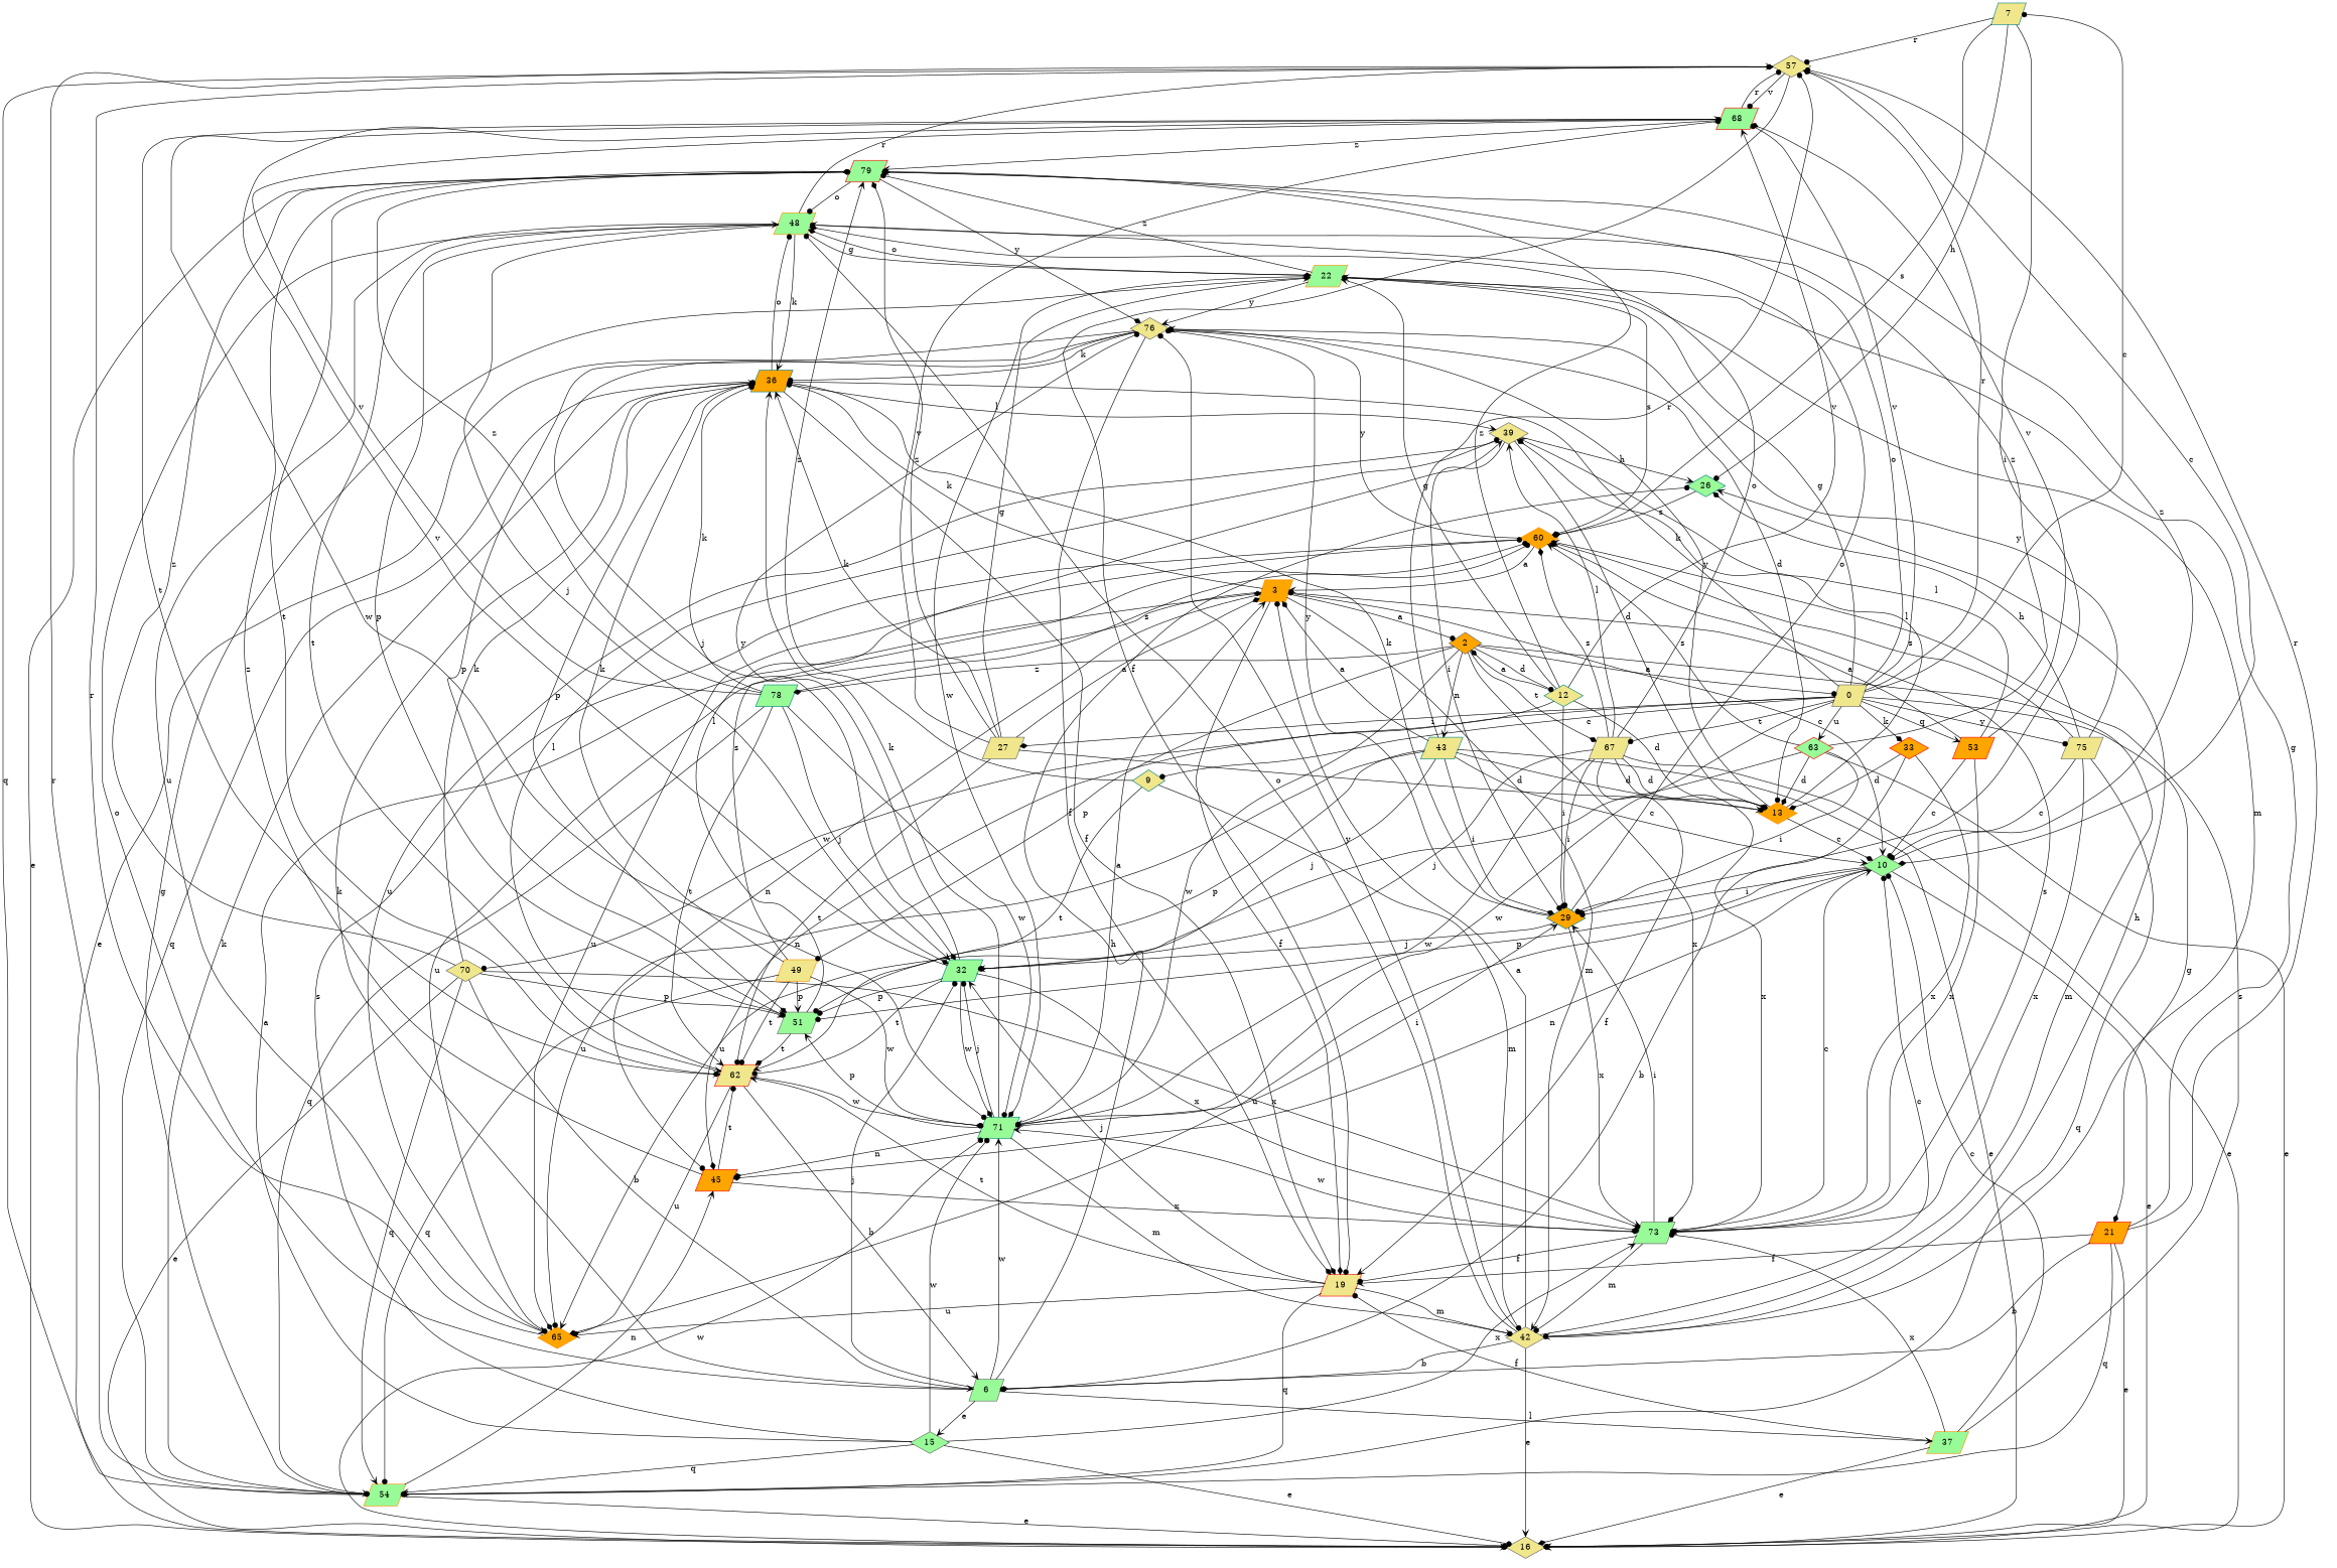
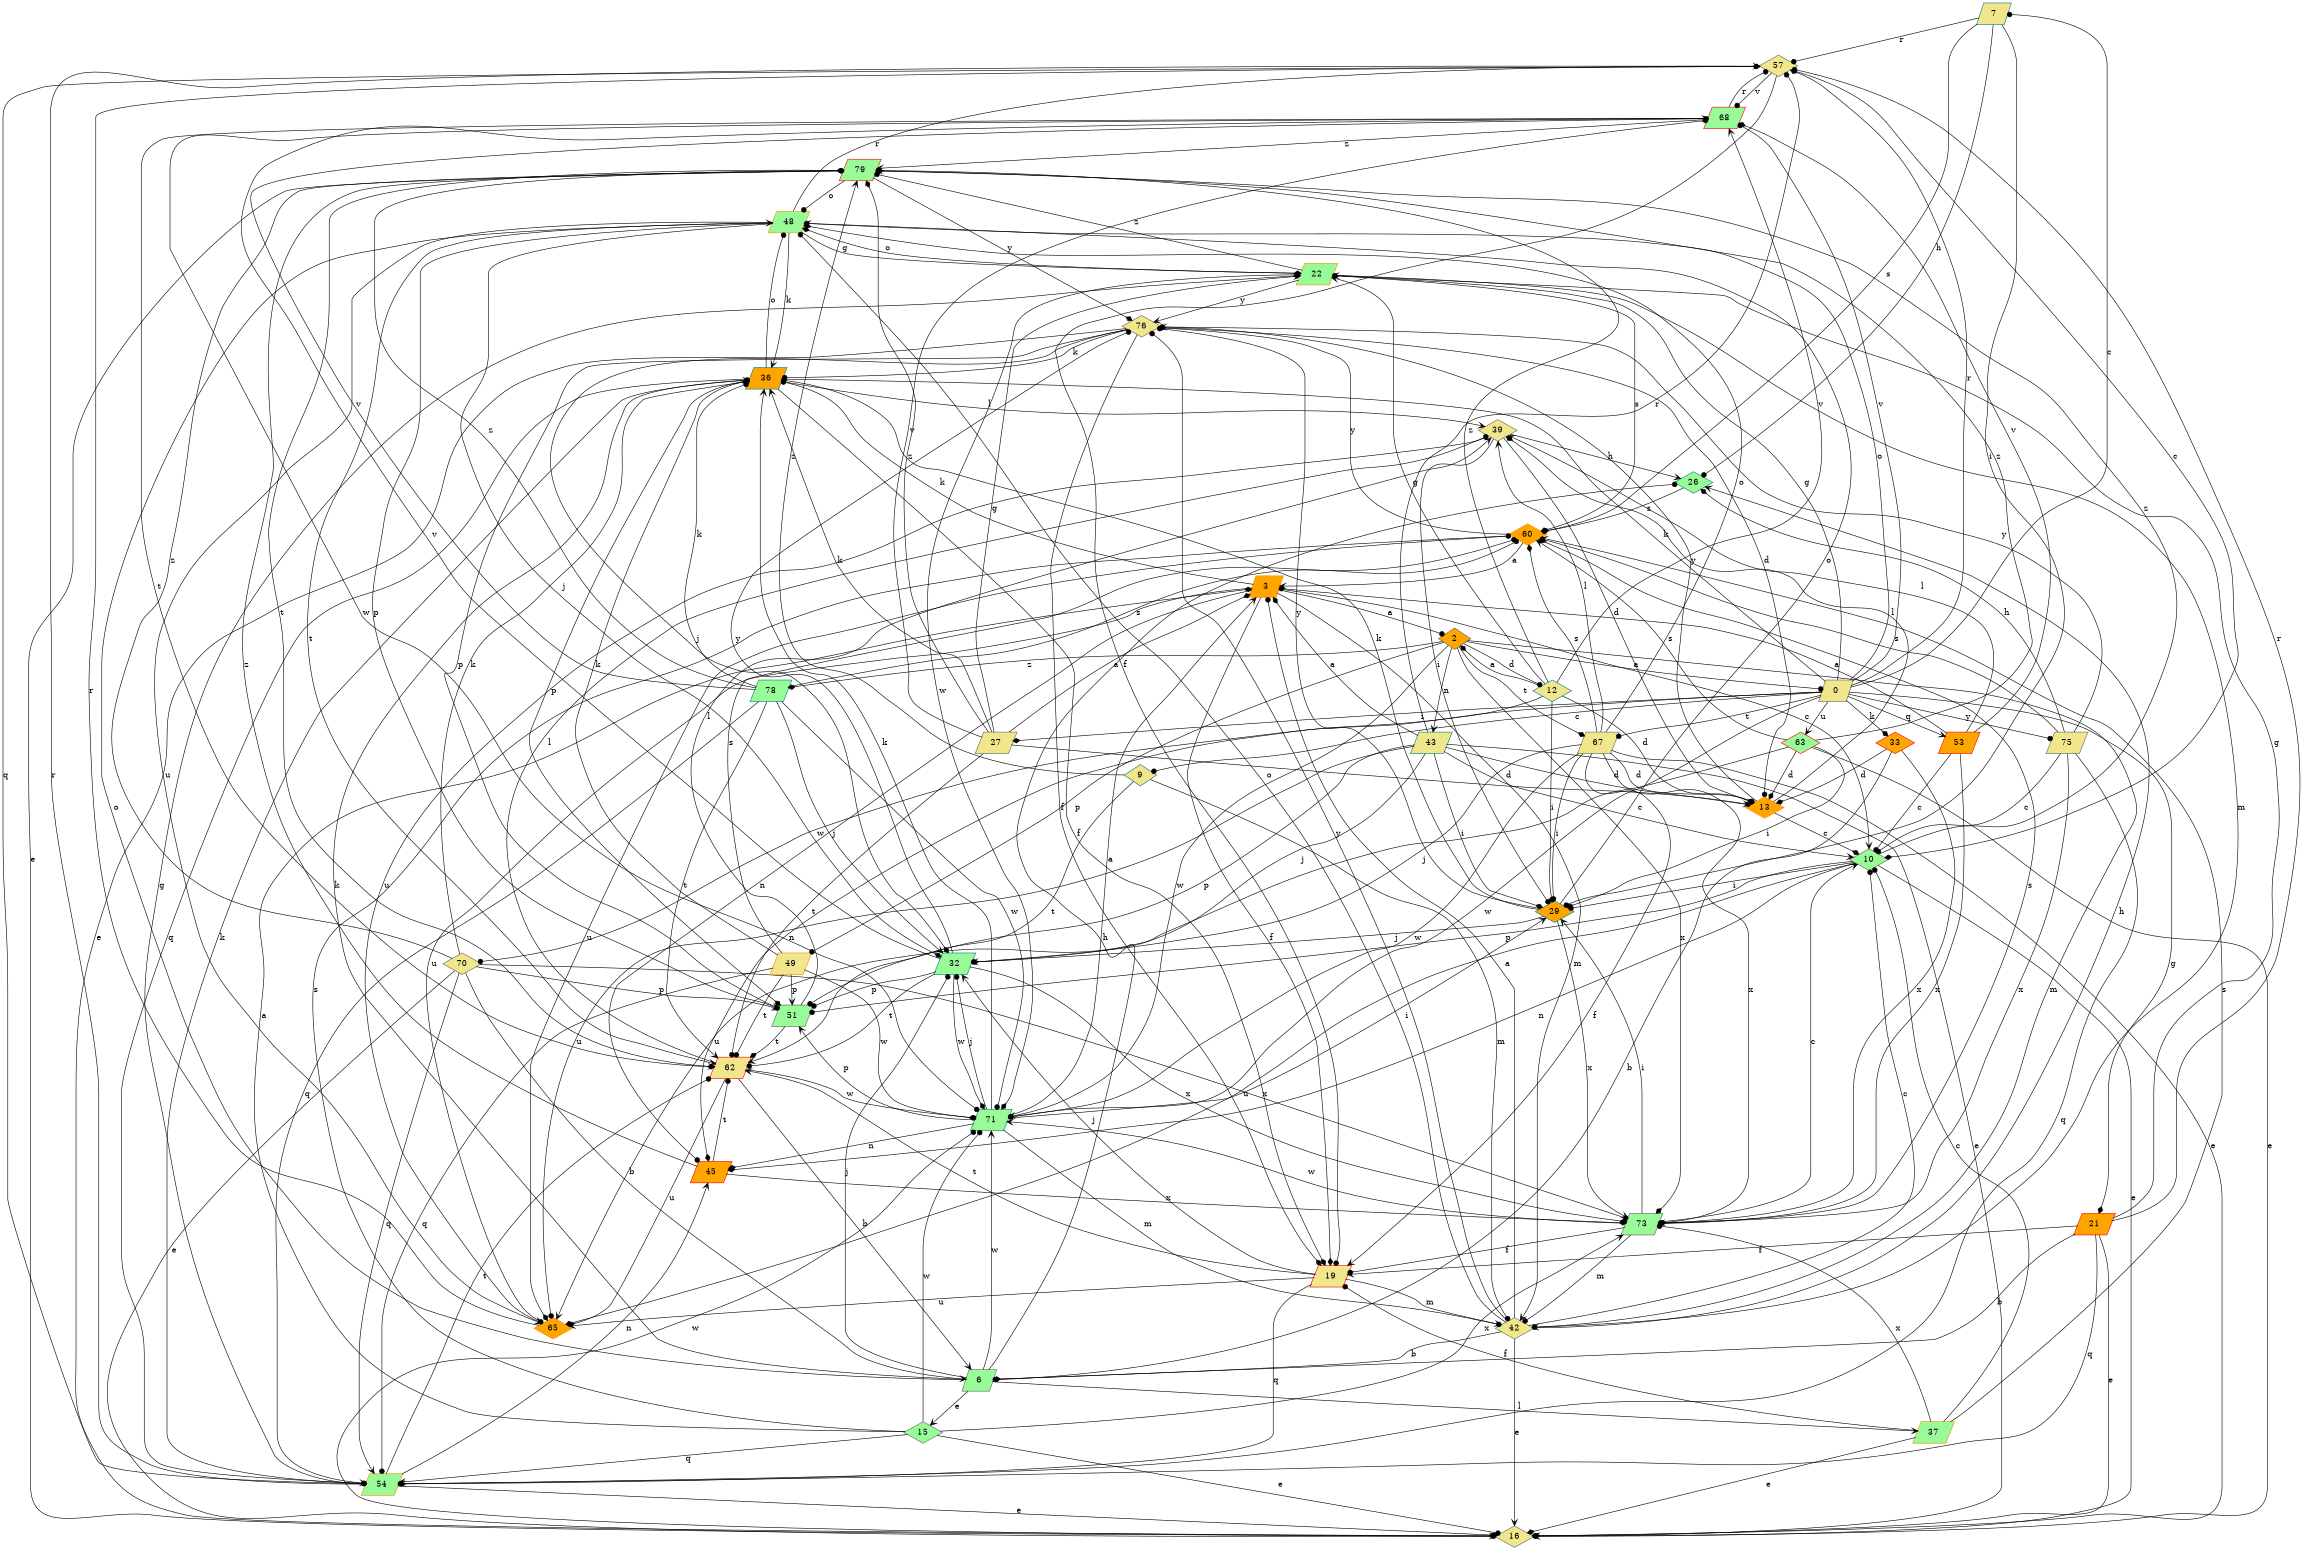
  strict digraph {
    node [color=gray40 fillcolor=khaki shape=parallelogram style=filled]
    edge [arrowhead=dot]
    7 [color=teal]
    0
    9 [color=teal shape=diamond]
    21 [color=red fillcolor=orange]
    22 [color=darkorange fillcolor=palegreen]
    27
    33 [color=red fillcolor=orange shape=diamond]
    36 [color=teal fillcolor=orange]
    48 [color=darkorange fillcolor=palegreen]
    53 [color=red fillcolor=orange]
    57 [shape=diamond]
    n12 [label=67]
    63 [color=red fillcolor=palegreen shape=diamond]
    68 [color=red fillcolor=palegreen]
    70 [shape=diamond]
    71 [color=teal fillcolor=palegreen]
    75
    26 [color=teal fillcolor=palegreen shape=diamond]
    29 [color=teal fillcolor=orange shape=diamond]
    60 [color=darkorange fillcolor=orange shape=diamond]
    42 [shape=diamond]
    62 [color=red]
    79 [color=red fillcolor=palegreen]
    19 [color=red]
    6 [fillcolor=palegreen]
    16 [shape=diamond]
    54 [color=darkorange fillcolor=palegreen]
    76 [shape=diamond]
    3 [color=darkorange fillcolor=orange]
    13 [color=darkorange fillcolor=orange shape=diamond]
    73 [fillcolor=palegreen]
    51 [fillcolor=palegreen]
    39 [shape=diamond]
    65 [color=darkorange fillcolor=orange shape=diamond]
    32 [color=teal fillcolor=palegreen]
    10 [fillcolor=palegreen shape=diamond]
    45 [color=red fillcolor=orange]
    2 [fillcolor=orange shape=diamond]
    12 [color=teal shape=diamond]
    43 [color=teal]
    49 [color=darkorange]
    78 [color=teal fillcolor=palegreen]
    15 [fillcolor=palegreen shape=diamond]
    37 [color=darkorange fillcolor=palegreen]
    7 -> 57 [label=r]
    7 -> 26 [label=h]
    7 -> 29 [label=i]
    7 -> 60 [label=s]
    0 -> 7 [label=c]
    0 -> 9 [label=c]
    0 -> 21 [arrowhead=diamond label=g]
    0 -> 22 [label=g]
    0 -> 27 [arrowhead=diamond label=i]
    0 -> 33 [arrowhead=diamond label=k]
    0 -> 36 [label=k]
    0 -> 48 [label=o]
    0 -> 53 [arrowhead=vee label=q]
    0 -> 57 [arrowhead=diamond label=r]
    0 -> n12 [label=t]
    0 -> 63 [arrowhead=vee label=u]
    0 -> 68 [label=v]
    0 -> 70 [label=w]
    0 -> 71 [label=w]
    0 -> 75 [label=y]
    9 -> 42 [label=m]
    9 -> 62 [arrowhead=vee label=t]
    9 -> 79 [arrowhead=vee label=z]
    21 -> 22 [arrowhead=vee label=g]
    21 -> 57 [label=r]
    21 -> 19 [arrowhead=vee label=f]
    21 -> 6 [arrowhead=diamond label=b]
    21 -> 16 [label=e]
    21 -> 54 [label=q]
    22 -> 48 [arrowhead=diamond label=o]
    22 -> 71 [arrowhead=diamond label=w]
    22 -> 60 [arrowhead=diamond label=s]
    22 -> 42 [arrowhead=vee label=m]
    22 -> 79 [label=z]
    22 -> 76 [arrowhead=vee label=y]
    27 -> 22 [arrowhead=vee label=g]
    27 -> 36 [arrowhead=vee label=k]
    27 -> 68 [label=v]
    27 -> 62 [label=t]
    27 -> 79 [arrowhead=diamond label=z]
    27 -> 3 [arrowhead=diamond label=a]
    27 -> 13 [label=d]
    33 -> 6 [label=b]
    33 -> 13 [arrowhead=diamond label=d]
    33 -> 73 [arrowhead=vee label=x]
    36 -> 48 [label=o]
    36 -> 19 [arrowhead=diamond label=f]
    36 -> 54 [label=q]
    36 -> 51 [arrowhead=diamond label=p]
    36 -> 39 [arrowhead=vee label=l]
    48 -> 22 [arrowhead=diamond label=g]
    48 -> 36 [arrowhead=vee label=k]
    48 -> 57 [arrowhead=vee label=r]
    48 -> 62 [arrowhead=vee label=t]
    48 -> 51 [arrowhead=vee label=p]
    48 -> 65 [arrowhead=vee label=u]
    48 -> 32 [arrowhead=diamond label=j]
    53 -> 68 [arrowhead=diamond label=v]
    53 -> 3 [label=a]
    53 -> 73 [arrowhead=diamond label=x]
    53 -> 39 [arrowhead=vee label=l]
    53 -> 10 [label=c]
    57 -> 68 [label=v]
    57 -> 19 [label=f]
    57 -> 54 [label=q]
    57 -> 10 [arrowhead=diamond label=c]
    n12 -> 48 [arrowhead=diamond label=o]
    n12 -> 71 [label=w]
    n12 -> 29 [label=i]
    n12 -> 60 [arrowhead=diamond label=s]
    n12 -> 19 [arrowhead=vee label=f]
    n12 -> 16 [arrowhead=diamond label=e]
    n12 -> 13 [arrowhead=diamond label=d]
    n12 -> 73 [arrowhead=diamond label=x]
    n12 -> 39 [arrowhead=vee label=l]
    n12 -> 32 [label=j]
    63 -> 29 [arrowhead=diamond label=i]
    63 -> 60 [arrowhead=vee label=s]
    63 -> 79 [arrowhead=vee label=z]
    63 -> 16 [arrowhead=vee label=e]
    63 -> 13 [arrowhead=diamond label=d]
    63 -> 65 [arrowhead=vee label=u]
    68 -> 57 [label=r]
    68 -> 71 [label=w]
    68 -> 62 [arrowhead=diamond label=t]
    68 -> 79 [arrowhead=vee label=z]
    70 -> 36 [label=k]
    70 -> 79 [label=z]
    70 -> 6 [arrowhead=vee label=b]
    70 -> 16 [label=e]
    70 -> 54 [arrowhead=vee label=q]
    70 -> 73 [label=x]
    70 -> 51 [arrowhead=vee label=p]
    71 -> 36 [arrowhead=vee label=k]
    71 -> 29 [arrowhead=vee label=i]
    71 -> 42 [label=m]
    71 -> 3 [arrowhead=vee label=a]
    71 -> 51 [arrowhead=vee label=p]
    71 -> 32 [label=j]
    71 -> 45 [arrowhead=diamond label=n]
    75 -> 26 [arrowhead=diamond label=h]
    75 -> 60 [label=s]
    75 -> 54 [arrowhead=vee label=q]
    75 -> 76 [label=y]
    75 -> 73 [label=x]
    75 -> 10 [label=c]
    26 -> 60 [arrowhead=diamond label=s]
    29 -> 36 [label=k]
    29 -> 48 [arrowhead=vee label=o]
    29 -> 76 [label=y]
    29 -> 73 [arrowhead=vee label=x]
    29 -> 32 [arrowhead=diamond label=j]
    60 -> 76 [arrowhead=diamond label=y]
    60 -> 3 [arrowhead=vee label=a]
    60 -> 65 [arrowhead=diamond label=u]
    42 -> 48 [label=o]
    42 -> 26 [arrowhead=vee label=h]
    42 -> 6 [arrowhead=diamond label=b]
    42 -> 16 [arrowhead=vee label=e]
    42 -> 76 [label=y]
    42 -> 3 [label=a]
    42 -> 10 [label=c]
    62 -> 71 [label=w]
    62 -> 6 [arrowhead=vee label=b]
    62 -> 39 [label=l]
    62 -> 65 [arrowhead=diamond label=u]
    79 -> 48 [label=o]
    79 -> 62 [arrowhead=vee label=t]
    79 -> 16 [arrowhead=vee label=e]
    79 -> 76 [arrowhead=diamond label=y]
    19 -> 42 [arrowhead=vee label=m]
    19 -> 62 [arrowhead=vee label=t]
    19 -> 54 [arrowhead=diamond label=q]
    19 -> 65 [arrowhead=vee label=u]
    19 -> 32 [arrowhead=vee label=j]
    6 -> 36 [label=k]
    6 -> 48 [arrowhead=vee label=o]
    6 -> 71 [arrowhead=vee label=w]
    6 -> 26 [label=h]
    6 -> 32 [label=j]
    6 -> 15 [arrowhead=vee label=e]
    6 -> 37 [arrowhead=vee label=l]
    16 -> 71 [label=w]
    54 -> 22 [arrowhead=diamond label=g]
    54 -> 36 [arrowhead=vee label=k]
    54 -> 57 [arrowhead=diamond label=r]
+   54 -> 62 [label=t]
    54 -> 16 [arrowhead=diamond label=e]
    54 -> 45 [arrowhead=vee label=n]
    76 -> 36 [label=k]
    76 -> 19 [arrowhead=diamond label=f]
    76 -> 16 [arrowhead=diamond label=e]
    76 -> 13 [label=d]
    76 -> 51 [label=p]
    76 -> 32 [arrowhead=diamond label=j]
    3 -> 36 [label=k]
    3 -> 42 [arrowhead=vee label=m]
    3 -> 19 [arrowhead=diamond label=f]
    3 -> 65 [label=u]
    3 -> 10 [arrowhead=vee label=c]
    3 -> 45 [label=n]
    3 -> 2 [label=a]
    13 -> 76 [arrowhead=vee label=y]
    13 -> 39 [arrowhead=diamond label=l]
    13 -> 10 [arrowhead=diamond label=c]
    73 -> 71 [arrowhead=vee label=w]
    73 -> 29 [arrowhead=vee label=i]
    73 -> 60 [arrowhead=diamond label=s]
    73 -> 42 [label=m]
    73 -> 19 [label=f]
    73 -> 10 [arrowhead=vee label=c]
    51 -> 62 [arrowhead=diamond label=t]
    51 -> 39 [arrowhead=vee label=l]
    39 -> 26 [arrowhead=vee label=h]
    39 -> 29 [label=i]
    39 -> 13 [label=d]
    39 -> 65 [arrowhead=vee label=u]
    65 -> 57 [arrowhead=diamond label=r]
    32 -> 68 [arrowhead=vee label=v]
    32 -> 71 [arrowhead=diamond label=w]
    32 -> 62 [label=t]
    32 -> 76 [label=y]
    32 -> 73 [arrowhead=diamond label=x]
    32 -> 51 [label=p]
    10 -> 29 [label=i]
    10 -> 79 [arrowhead=diamond label=z]
    10 -> 16 [label=e]
    10 -> 51 [label=p]
    10 -> 65 [arrowhead=diamond label=u]
    10 -> 45 [arrowhead=diamond label=n]
    45 -> 62 [label=t]
    45 -> 79 [arrowhead=diamond label=z]
    45 -> 73 [arrowhead=diamond label=x]
    2 -> 0 [label=a]
    2 -> n12 [arrowhead=diamond label=t]
    2 -> 71 [arrowhead=vee label=w]
    2 -> 42 [label=m]
    2 -> 73 [arrowhead=diamond label=x]
    2 -> 12 [label=d]
    2 -> 43 [arrowhead=vee label=n]
    2 -> 49 [label=p]
    2 -> 78 [arrowhead=diamond label=z]
    12 -> 22 [arrowhead=vee label=g]
    12 -> 68 [arrowhead=vee label=v]
    12 -> 29 [label=i]
    12 -> 79 [label=z]
    12 -> 13 [label=d]
    12 -> 45 [arrowhead=diamond label=n]
    12 -> 2 [arrowhead=diamond label=a]
    43 -> 57 [label=r]
    43 -> 29 [arrowhead=diamond label=i]
    43 -> 16 [arrowhead=vee label=e]
    43 -> 3 [arrowhead=diamond label=a]
    43 -> 13 [arrowhead=vee label=d]
    43 -> 51 [label=p]
    43 -> 65 [label=u]
    43 -> 32 [arrowhead=vee label=j]
    43 -> 10 [arrowhead=vee label=c]
    49 -> 36 [arrowhead=diamond label=k]
    49 -> 71 [arrowhead=diamond label=w]
    49 -> 60 [label=s]
    49 -> 62 [label=t]
    49 -> 54 [label=q]
    49 -> 51 [arrowhead=vee label=p]
    78 -> 36 [label=k]
    78 -> 68 [label=v]
    78 -> 71 [label=w]
    78 -> 60 [label=s]
    78 -> 62 [arrowhead=vee label=t]
    78 -> 79 [arrowhead=diamond label=z]
    78 -> 54 [arrowhead=vee label=q]
    78 -> 32 [arrowhead=vee label=j]
    15 -> 71 [label=w]
    15 -> 60 [label=s]
    15 -> 16 [label=e]
    15 -> 54 [arrowhead=vee label=q]
    15 -> 3 [arrowhead=diamond label=a]
    15 -> 73 [arrowhead=vee label=x]
    37 -> 60 [arrowhead=vee label=s]
    37 -> 19 [label=f]
    37 -> 16 [arrowhead=diamond label=e]
    37 -> 73 [label=x]
    37 -> 10 [label=c]
  }
